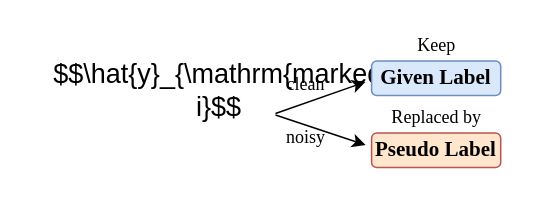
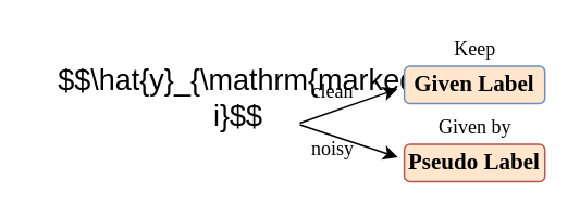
  <mxCell id="0" />
  <mxCell id="1" parent="0" />
  <mxCell id="2" value="&lt;font style=&quot;font-size: 18px&quot;&gt;&amp;nbsp;$$\hat{y}_{\mathrm{marked}&lt;br&gt;i}$$&lt;/font&gt;" style="text;html=1;align=center;verticalAlign=middle;resizable=0;points=[];autosize=1;" vertex="1" parent="1"><mxGeometry x="20" y="40" width="250" height="40" as="geometry" /></mxCell>
  <mxCell id="3" value="&lt;font style=&quot;font-size: 12px&quot; face=&quot;Times New Roman&quot;&gt;clean&lt;/font&gt;" style="text;html=1;align=center;verticalAlign=middle;resizable=0;points=[];autosize=1;" vertex="1" parent="1"><mxGeometry x="183" y="46" width="40" height="20" as="geometry" /></mxCell>
  <mxCell id="4" value="&lt;font style=&quot;font-size: 12px&quot; face=&quot;Times New Roman&quot;&gt;noisy&lt;/font&gt;" style="text;html=1;align=center;verticalAlign=middle;resizable=0;points=[];autosize=1;" vertex="1" parent="1"><mxGeometry x="183" y="81" width="40" height="20" as="geometry" /></mxCell>
  <mxCell id="5" value="" style="endArrow=classic;html=1;" edge="1" parent="1"><mxGeometry width="50" height="50" relative="1" as="geometry"><mxPoint x="183" y="76" as="sourcePoint" /><mxPoint x="243" y="96" as="targetPoint" /></mxGeometry></mxCell>
- <mxCell id="6" value="&lt;font face=&quot;Times New Roman&quot;&gt;&lt;b&gt;&lt;font style=&quot;font-size: 14px&quot;&gt;Given Label&lt;/font&gt;&lt;/b&gt;&lt;/font&gt;" style="rounded=1;whiteSpace=wrap;html=1;fillColor=#dae8fc;strokeColor=#6c8ebf;" vertex="1" parent="1"><mxGeometry x="247" y="40" width="86" height="23" as="geometry" /></mxCell>
+ <mxCell id="6" value="&lt;font face=&quot;Times New Roman&quot;&gt;&lt;b&gt;&lt;font style=&quot;font-size: 14px&quot;&gt;Given Label&lt;/font&gt;&lt;/b&gt;&lt;/font&gt;" style="rounded=1;whiteSpace=wrap;html=1;fillColor=#ffe6cc;strokeColor=#6c8ebf;" vertex="1" parent="1"><mxGeometry x="247" y="40" width="86" height="23" as="geometry" /></mxCell>
  <mxCell id="7" value="&lt;font style=&quot;font-size: 12px&quot; face=&quot;Times New Roman&quot;&gt;Keep&lt;/font&gt;" style="text;html=1;align=center;verticalAlign=middle;resizable=0;points=[];autosize=1;" vertex="1" parent="1"><mxGeometry x="270" y="20" width="40" height="20" as="geometry" /></mxCell>
  <mxCell id="8" value="&lt;font face=&quot;Times New Roman&quot;&gt;&lt;b&gt;&lt;font style=&quot;font-size: 14px&quot;&gt;Pseudo Label&lt;/font&gt;&lt;/b&gt;&lt;/font&gt;" style="rounded=1;whiteSpace=wrap;html=1;fillColor=#ffe6cc;strokeColor=#b85450;" vertex="1" parent="1"><mxGeometry x="247" y="88" width="86" height="23" as="geometry" /></mxCell>
- <mxCell id="9" value="&lt;font style=&quot;font-size: 12px&quot; face=&quot;Times New Roman&quot;&gt;Replaced by&lt;/font&gt;" style="text;html=1;align=center;verticalAlign=middle;resizable=0;points=[];autosize=1;" vertex="1" parent="1"><mxGeometry x="250" y="68" width="80" height="20" as="geometry" /></mxCell>
+ <mxCell id="9" value="&lt;font style=&quot;font-size: 12px&quot; face=&quot;Times New Roman&quot;&gt;Given by&lt;/font&gt;" style="text;html=1;align=center;verticalAlign=middle;resizable=0;points=[];autosize=1;" vertex="1" parent="1"><mxGeometry x="250" y="68" width="80" height="20" as="geometry" /></mxCell>
  <mxCell id="10" value="" style="endArrow=classic;html=1;entryX=0.907;entryY=0.5;entryDx=0;entryDy=0;entryPerimeter=0;" edge="1" parent="1"><mxGeometry width="50" height="50" relative="1" as="geometry"><mxPoint x="183" y="75" as="sourcePoint" /><mxPoint x="242.89" y="54" as="targetPoint" /></mxGeometry></mxCell>
